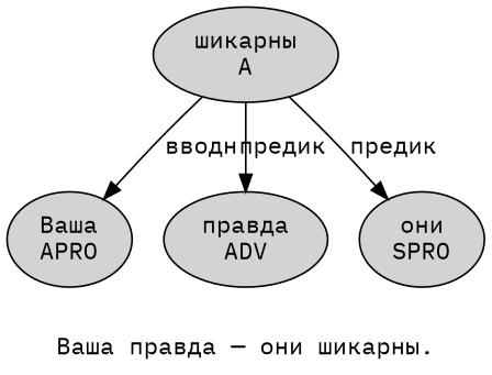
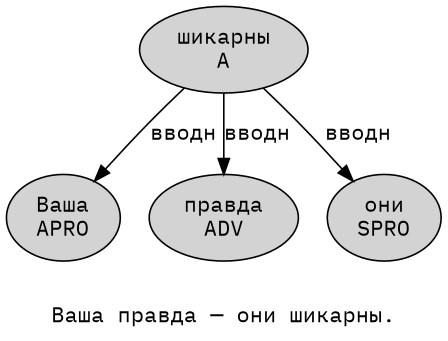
  digraph {
    fontname="IBM Plex Mono"
    label="Ваша правда — они шикарны."
    node [fillcolor=lightgray fontname="IBM Plex Mono" penwidth=1 shape=ellipse style=filled]
    edge [fontname="IBM Plex Mono"]
    n1 [label="Ваша\nAPRO"]
    n2 [label="правда\nADV"]
    n3 [label="они\nSPRO"]
    n4 [label="шикарны\nA"]
    n4 -> n1 [label="вводн"]
-   n4 -> n2 [label="предик"]
-   n4 -> n3 [label="предик"]
+   n4 -> n2 [label="вводн"]
+   n4 -> n3 [label="вводн"]
  }
